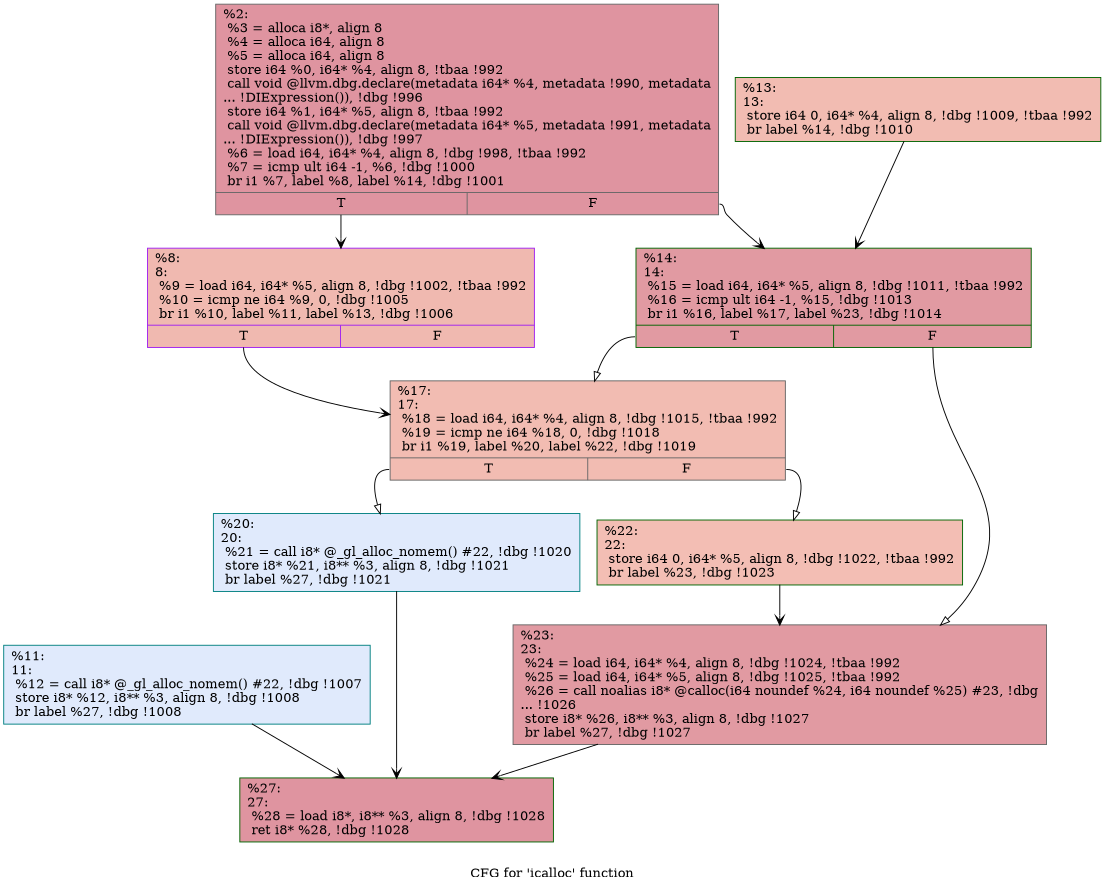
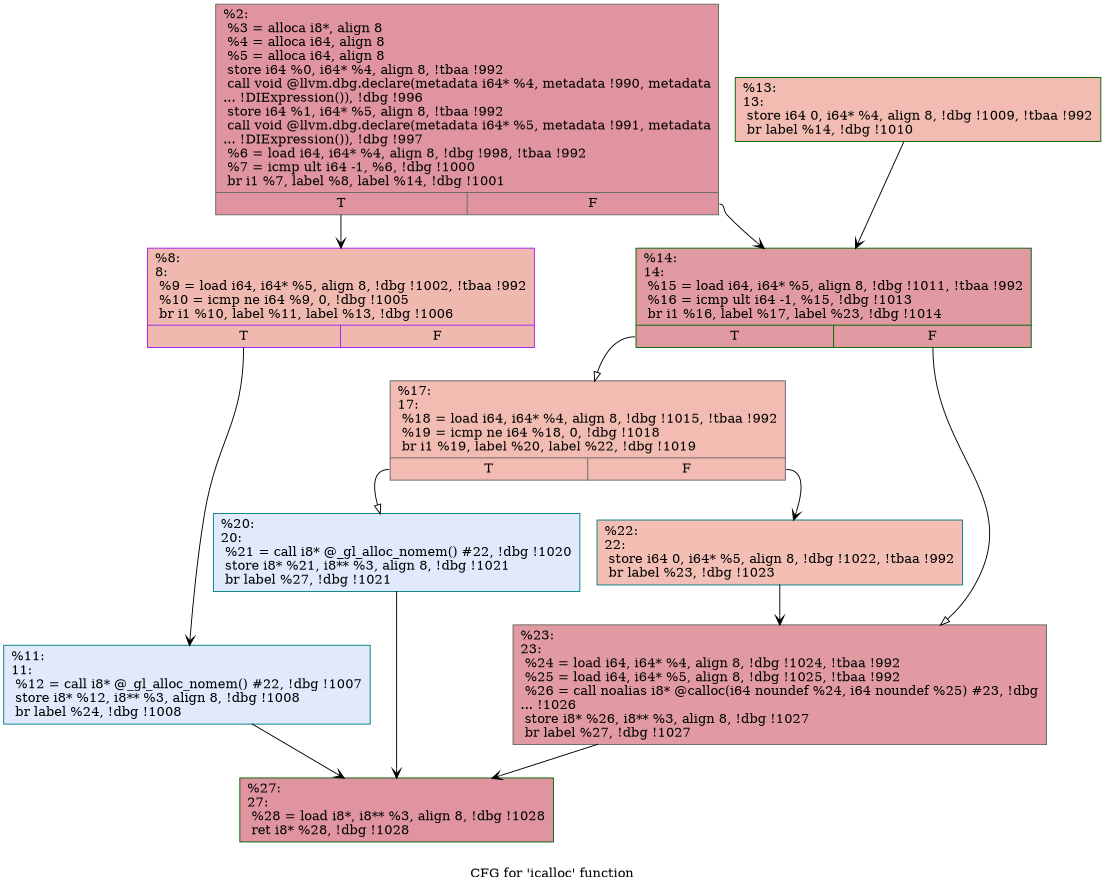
  digraph {
    label="CFG for 'icalloc' function"
    node [color=darkgreen fillcolor="#b70d2870" shape=record style=filled]
    edge [arrowhead=vee]
    n1 [color=gray40 label="{%2:\l  %3 = alloca i8*, align 8\l  %4 = alloca i64, align 8\l  %5 = alloca i64, align 8\l  store i64 %0, i64* %4, align 8, !tbaa !992\l  call void @llvm.dbg.declare(metadata i64* %4, metadata !990, metadata\l... !DIExpression()), !dbg !996\l  store i64 %1, i64* %5, align 8, !tbaa !992\l  call void @llvm.dbg.declare(metadata i64* %5, metadata !991, metadata\l... !DIExpression()), !dbg !997\l  %6 = load i64, i64* %4, align 8, !dbg !998, !tbaa !992\l  %7 = icmp ult i64 -1, %6, !dbg !1000\l  br i1 %7, label %8, label %14, !dbg !1001\l|{<s0>T|<s1>F}}"]
    n2 [color=purple fillcolor="#de614d70" label="{%8:\l8:                                                \l  %9 = load i64, i64* %5, align 8, !dbg !1002, !tbaa !992\l  %10 = icmp ne i64 %9, 0, !dbg !1005\l  br i1 %10, label %11, label %13, !dbg !1006\l|{<s0>T|<s1>F}}"]
    n3 [fillcolor="#bb1b2c70" label="{%14:\l14:                                               \l  %15 = load i64, i64* %5, align 8, !dbg !1011, !tbaa !992\l  %16 = icmp ult i64 -1, %15, !dbg !1013\l  br i1 %16, label %17, label %23, !dbg !1014\l|{<s0>T|<s1>F}}"]
-   n4 [color=teal fillcolor="#b9d0f970" label="{%11:\l11:                                               \l  %12 = call i8* @_gl_alloc_nomem() #22, !dbg !1007\l  store i8* %12, i8** %3, align 8, !dbg !1008\l  br label %27, !dbg !1008\l}"]
+   n4 [color=teal fillcolor="#b9d0f970" label="{%11:\l11:                                               \l  %12 = call i8* @_gl_alloc_nomem() #22, !dbg !1007\l  store i8* %12, i8** %3, align 8, !dbg !1008\l  br label %24, !dbg !1008\l}"]
    n5 [color=gray40 fillcolor="#e1675170" label="{%17:\l17:                                               \l  %18 = load i64, i64* %4, align 8, !dbg !1015, !tbaa !992\l  %19 = icmp ne i64 %18, 0, !dbg !1018\l  br i1 %19, label %20, label %22, !dbg !1019\l|{<s0>T|<s1>F}}"]
    n6 [color=gray40 fillcolor="#bb1b2c70" label="{%23:\l23:                                               \l  %24 = load i64, i64* %4, align 8, !dbg !1024, !tbaa !992\l  %25 = load i64, i64* %5, align 8, !dbg !1025, !tbaa !992\l  %26 = call noalias i8* @calloc(i64 noundef %24, i64 noundef %25) #23, !dbg\l... !1026\l  store i8* %26, i8** %3, align 8, !dbg !1027\l  br label %27, !dbg !1027\l}"]
    n7 [label="{%27:\l27:                                               \l  %28 = load i8*, i8** %3, align 8, !dbg !1028\l  ret i8* %28, !dbg !1028\l}"]
    n8 [fillcolor="#e1675170" label="{%13:\l13:                                               \l  store i64 0, i64* %4, align 8, !dbg !1009, !tbaa !992\l  br label %14, !dbg !1010\l}"]
    n9 [color=teal fillcolor="#b9d0f970" label="{%20:\l20:                                               \l  %21 = call i8* @_gl_alloc_nomem() #22, !dbg !1020\l  store i8* %21, i8** %3, align 8, !dbg !1021\l  br label %27, !dbg !1021\l}"]
-   n10 [fillcolor="#e36c5570" label="{%22:\l22:                                               \l  store i64 0, i64* %5, align 8, !dbg !1022, !tbaa !992\l  br label %23, !dbg !1023\l}"]
+   n10 [color=teal fillcolor="#e36c5570" label="{%22:\l22:                                               \l  store i64 0, i64* %5, align 8, !dbg !1022, !tbaa !992\l  br label %23, !dbg !1023\l}"]
    n1 -> n2 [tailport=s0]
    n1 -> n3 [tailport=s1]
-   n2 -> n5 [tailport=s0]
+   n2 -> n4 [tailport=s0]
    n3 -> n5 [arrowhead=onormal tailport=s0]
    n3 -> n6 [arrowhead=onormal tailport=s1]
    n4 -> n7
    n5 -> n9 [arrowhead=onormal tailport=s0]
-   n5 -> n10 [arrowhead=onormal tailport=s1]
+   n5 -> n10 [tailport=s1]
    n6 -> n7
    n8 -> n3
    n9 -> n7
    n10 -> n6
  }
